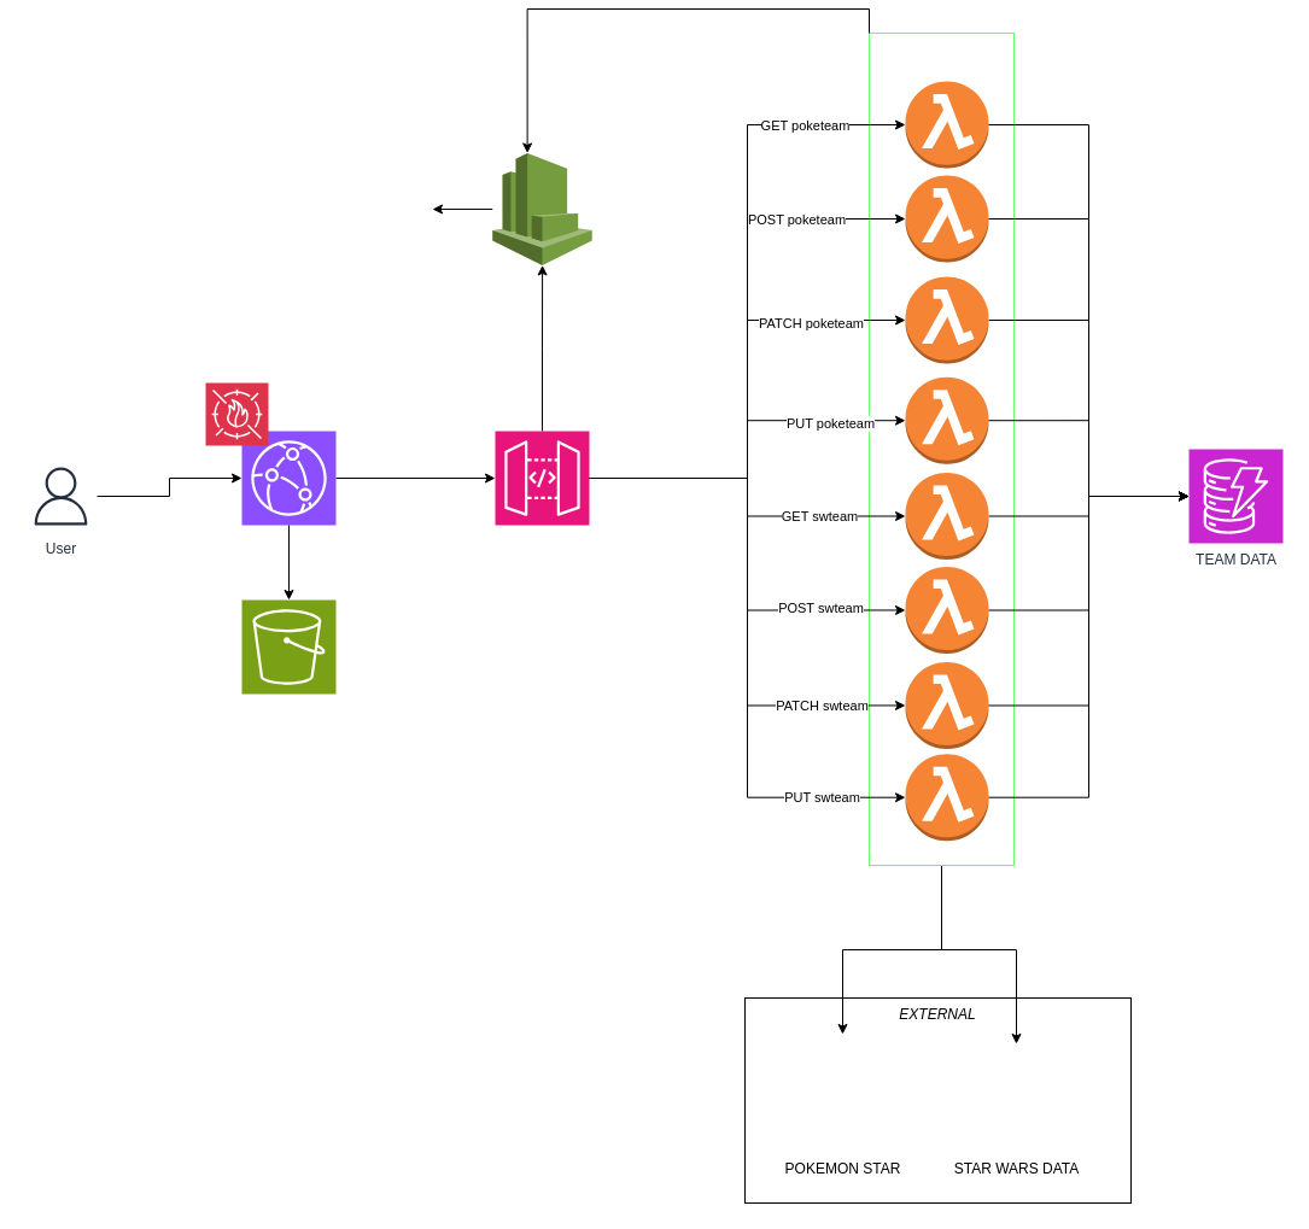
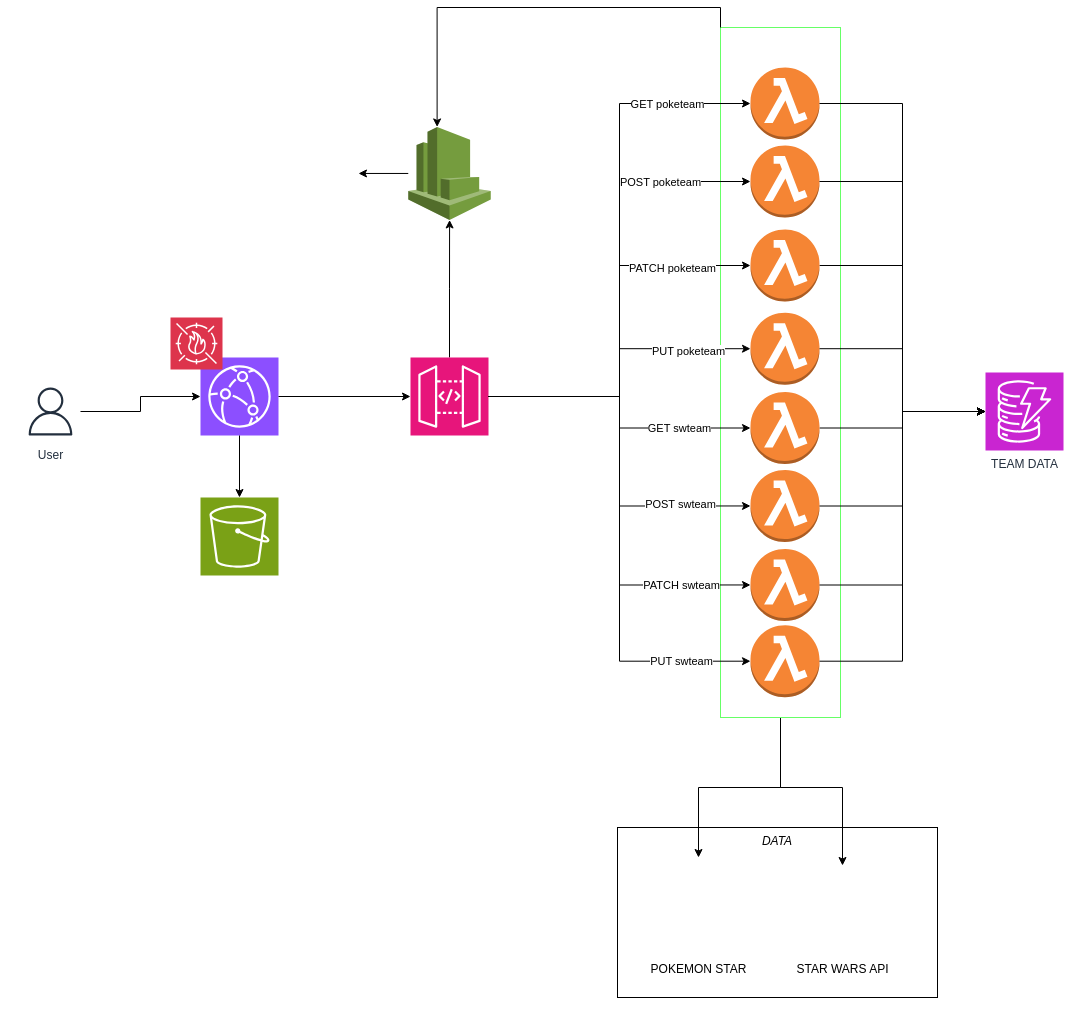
  <mxCell id="0" />
  <mxCell id="1" parent="0" />
- <mxCell id="2" value="&lt;i&gt;EXTERNAL&lt;/i&gt;" style="rounded=0;whiteSpace=wrap;html=1;fillColor=none;align=center;verticalAlign=top;" vertex="1" parent="1"><mxGeometry x="617" y="820" width="320" height="170" as="geometry" /></mxCell>
+ <mxCell id="2" value="&lt;i&gt;DATA&lt;/i&gt;" style="rounded=0;whiteSpace=wrap;html=1;fillColor=none;align=center;verticalAlign=top;" vertex="1" parent="1"><mxGeometry x="617" y="820" width="320" height="170" as="geometry" /></mxCell>
  <mxCell id="3" style="edgeStyle=orthogonalEdgeStyle;rounded=0;orthogonalLoop=1;jettySize=auto;html=1;exitX=1;exitY=0.5;exitDx=0;exitDy=0;entryX=0.5;entryY=0;entryDx=0;entryDy=0;" edge="1" parent="1" source="5" target="17"><mxGeometry relative="1" as="geometry" /></mxCell>
  <mxCell id="4" style="edgeStyle=orthogonalEdgeStyle;rounded=0;orthogonalLoop=1;jettySize=auto;html=1;entryX=0.5;entryY=0;entryDx=0;entryDy=0;" edge="1" parent="1" source="5" target="16"><mxGeometry relative="1" as="geometry"><Array as="points"><mxPoint x="780" y="780" /><mxPoint x="842" y="780" /></Array></mxGeometry></mxCell>
  <mxCell id="5" value="" style="rounded=0;whiteSpace=wrap;html=1;direction=south;fillColor=none;strokeColor=#66FF66;" parent="1" vertex="1"><mxGeometry x="720" y="20" width="120" height="690" as="geometry" /></mxCell>
  <mxCell id="6" value="" style="sketch=0;points=[[0,0,0],[0.25,0,0],[0.5,0,0],[0.75,0,0],[1,0,0],[0,1,0],[0.25,1,0],[0.5,1,0],[0.75,1,0],[1,1,0],[0,0.25,0],[0,0.5,0],[0,0.75,0],[1,0.25,0],[1,0.5,0],[1,0.75,0]];outlineConnect=0;fontColor=#232F3E;fillColor=#8C4FFF;strokeColor=#ffffff;dashed=0;verticalLabelPosition=bottom;verticalAlign=top;align=center;html=1;fontSize=12;fontStyle=0;aspect=fixed;shape=mxgraph.aws4.resourceIcon;resIcon=mxgraph.aws4.cloudfront;" parent="1" vertex="1"><mxGeometry x="200" y="350" width="78" height="78" as="geometry" /></mxCell>
  <mxCell id="7" style="edgeStyle=orthogonalEdgeStyle;rounded=0;orthogonalLoop=1;jettySize=auto;html=1;entryX=0;entryY=0.5;entryDx=0;entryDy=0;entryPerimeter=0;" parent="1" source="12" target="25" edge="1"><mxGeometry relative="1" as="geometry" /></mxCell>
  <mxCell id="8" value="PATCH poketeam" style="edgeLabel;html=1;align=center;verticalAlign=middle;resizable=0;points=[];" parent="7" vertex="1" connectable="0"><mxGeometry x="0.597" y="-1" relative="1" as="geometry"><mxPoint y="1" as="offset" /></mxGeometry></mxCell>
  <mxCell id="9" style="edgeStyle=orthogonalEdgeStyle;rounded=0;orthogonalLoop=1;jettySize=auto;html=1;" parent="1" source="12" target="22" edge="1"><mxGeometry relative="1" as="geometry" /></mxCell>
  <mxCell id="10" value="GET swteam" style="edgeLabel;html=1;align=center;verticalAlign=middle;resizable=0;points=[];" parent="9" vertex="1" connectable="0"><mxGeometry x="0.516" y="1" relative="1" as="geometry"><mxPoint y="1" as="offset" /></mxGeometry></mxCell>
  <mxCell id="11" style="edgeStyle=orthogonalEdgeStyle;rounded=0;orthogonalLoop=1;jettySize=auto;html=1;" parent="1" source="12" target="19" edge="1"><mxGeometry relative="1" as="geometry" /></mxCell>
  <mxCell id="12" value="" style="sketch=0;points=[[0,0,0],[0.25,0,0],[0.5,0,0],[0.75,0,0],[1,0,0],[0,1,0],[0.25,1,0],[0.5,1,0],[0.75,1,0],[1,1,0],[0,0.25,0],[0,0.5,0],[0,0.75,0],[1,0.25,0],[1,0.5,0],[1,0.75,0]];outlineConnect=0;fontColor=#232F3E;fillColor=#E7157B;strokeColor=#ffffff;dashed=0;verticalLabelPosition=bottom;verticalAlign=top;align=center;html=1;fontSize=12;fontStyle=0;aspect=fixed;shape=mxgraph.aws4.resourceIcon;resIcon=mxgraph.aws4.api_gateway;" parent="1" vertex="1"><mxGeometry x="410" y="350" width="78" height="78" as="geometry" /></mxCell>
  <mxCell id="13" value="" style="sketch=0;points=[[0,0,0],[0.25,0,0],[0.5,0,0],[0.75,0,0],[1,0,0],[0,1,0],[0.25,1,0],[0.5,1,0],[0.75,1,0],[1,1,0],[0,0.25,0],[0,0.5,0],[0,0.75,0],[1,0.25,0],[1,0.5,0],[1,0.75,0]];outlineConnect=0;fontColor=#232F3E;fillColor=#7AA116;strokeColor=#ffffff;dashed=0;verticalLabelPosition=bottom;verticalAlign=top;align=center;html=1;fontSize=12;fontStyle=0;aspect=fixed;shape=mxgraph.aws4.resourceIcon;resIcon=mxgraph.aws4.s3;" parent="1" vertex="1"><mxGeometry x="200" y="490" width="78" height="78" as="geometry" /></mxCell>
  <mxCell id="14" value="" style="outlineConnect=0;dashed=0;verticalLabelPosition=bottom;verticalAlign=top;align=center;html=1;shape=mxgraph.aws3.lambda_function;fillColor=#F58534;gradientColor=none;" parent="1" vertex="1"><mxGeometry x="750" y="138" width="69" height="72" as="geometry" /></mxCell>
  <mxCell id="15" value="TEAM DATA" style="sketch=0;points=[[0,0,0],[0.25,0,0],[0.5,0,0],[0.75,0,0],[1,0,0],[0,1,0],[0.25,1,0],[0.5,1,0],[0.75,1,0],[1,1,0],[0,0.25,0],[0,0.5,0],[0,0.75,0],[1,0.25,0],[1,0.5,0],[1,0.75,0]];outlineConnect=0;fontColor=#232F3E;fillColor=#C925D1;strokeColor=#ffffff;dashed=0;verticalLabelPosition=bottom;verticalAlign=top;align=center;html=1;fontSize=12;fontStyle=0;aspect=fixed;shape=mxgraph.aws4.resourceIcon;resIcon=mxgraph.aws4.dynamodb;" parent="1" vertex="1"><mxGeometry x="985" y="365" width="78" height="78" as="geometry" /></mxCell>
- <mxCell id="16" value="STAR WARS DATA" style="shape=image;html=1;verticalAlign=top;verticalLabelPosition=bottom;labelBackgroundColor=#ffffff;imageAspect=0;aspect=fixed;image=https://cdn0.iconfinder.com/data/icons/super-batman/24/3151564_-_droid_r2d2_robot_star_wars-128.png" parent="1" vertex="1"><mxGeometry x="797" y="858" width="90" height="90" as="geometry" /></mxCell>
+ <mxCell id="16" value="STAR WARS API" style="shape=image;html=1;verticalAlign=top;verticalLabelPosition=bottom;labelBackgroundColor=#ffffff;imageAspect=0;aspect=fixed;image=https://cdn0.iconfinder.com/data/icons/super-batman/24/3151564_-_droid_r2d2_robot_star_wars-128.png" parent="1" vertex="1"><mxGeometry x="797" y="858" width="90" height="90" as="geometry" /></mxCell>
  <mxCell id="17" value="POKEMON STAR" style="shape=image;html=1;verticalAlign=top;verticalLabelPosition=bottom;labelBackgroundColor=#ffffff;imageAspect=0;aspect=fixed;image=https://cdn0.iconfinder.com/data/icons/pokemon-go-vol-2/135/_pikachu-128.png" parent="1" vertex="1"><mxGeometry x="649" y="850" width="98" height="98" as="geometry" /></mxCell>
  <mxCell id="18" style="edgeStyle=orthogonalEdgeStyle;rounded=0;orthogonalLoop=1;jettySize=auto;html=1;" parent="1" source="19" target="40" edge="1"><mxGeometry relative="1" as="geometry" /></mxCell>
  <mxCell id="19" value="" style="outlineConnect=0;dashed=0;verticalLabelPosition=bottom;verticalAlign=top;align=center;html=1;shape=mxgraph.aws3.cloudwatch;fillColor=#759C3E;gradientColor=none;" parent="1" vertex="1"><mxGeometry x="407.75" y="119.46" width="82.5" height="93" as="geometry" /></mxCell>
  <mxCell id="20" value="" style="sketch=0;points=[[0,0,0],[0.25,0,0],[0.5,0,0],[0.75,0,0],[1,0,0],[0,1,0],[0.25,1,0],[0.5,1,0],[0.75,1,0],[1,1,0],[0,0.25,0],[0,0.5,0],[0,0.75,0],[1,0.25,0],[1,0.5,0],[1,0.75,0]];outlineConnect=0;fontColor=#232F3E;fillColor=#DD344C;strokeColor=#ffffff;dashed=0;verticalLabelPosition=bottom;verticalAlign=top;align=center;html=1;fontSize=12;fontStyle=0;aspect=fixed;shape=mxgraph.aws4.resourceIcon;resIcon=mxgraph.aws4.waf;" parent="1" vertex="1"><mxGeometry x="170" y="310" width="52" height="52" as="geometry" /></mxCell>
  <mxCell id="21" style="edgeStyle=orthogonalEdgeStyle;rounded=0;orthogonalLoop=1;jettySize=auto;html=1;" parent="1" source="22" target="15" edge="1"><mxGeometry relative="1" as="geometry" /></mxCell>
  <mxCell id="22" value="" style="outlineConnect=0;dashed=0;verticalLabelPosition=bottom;verticalAlign=top;align=center;html=1;shape=mxgraph.aws3.lambda_function;fillColor=#F58534;gradientColor=none;" parent="1" vertex="1"><mxGeometry x="750" y="384.46" width="69" height="72" as="geometry" /></mxCell>
  <mxCell id="23" value="" style="outlineConnect=0;dashed=0;verticalLabelPosition=bottom;verticalAlign=top;align=center;html=1;shape=mxgraph.aws3.lambda_function;fillColor=#F58534;gradientColor=none;" parent="1" vertex="1"><mxGeometry x="750" y="60" width="69" height="72" as="geometry" /></mxCell>
  <mxCell id="24" style="edgeStyle=orthogonalEdgeStyle;rounded=0;orthogonalLoop=1;jettySize=auto;html=1;entryX=0;entryY=0.5;entryDx=0;entryDy=0;entryPerimeter=0;" parent="1" source="25" target="15" edge="1"><mxGeometry relative="1" as="geometry" /></mxCell>
  <mxCell id="25" value="" style="outlineConnect=0;dashed=0;verticalLabelPosition=bottom;verticalAlign=top;align=center;html=1;shape=mxgraph.aws3.lambda_function;fillColor=#F58534;gradientColor=none;" parent="1" vertex="1"><mxGeometry x="750" y="222" width="69" height="72" as="geometry" /></mxCell>
  <mxCell id="26" value="" style="outlineConnect=0;dashed=0;verticalLabelPosition=bottom;verticalAlign=top;align=center;html=1;shape=mxgraph.aws3.lambda_function;fillColor=#F58534;gradientColor=none;" parent="1" vertex="1"><mxGeometry x="750" y="462.46" width="69" height="72" as="geometry" /></mxCell>
  <mxCell id="27" value="" style="outlineConnect=0;dashed=0;verticalLabelPosition=bottom;verticalAlign=top;align=center;html=1;shape=mxgraph.aws3.lambda_function;fillColor=#F58534;gradientColor=none;" parent="1" vertex="1"><mxGeometry x="750" y="541.46" width="69" height="72" as="geometry" /></mxCell>
  <mxCell id="28" style="edgeStyle=orthogonalEdgeStyle;rounded=0;orthogonalLoop=1;jettySize=auto;html=1;exitX=1;exitY=0.5;exitDx=0;exitDy=0;exitPerimeter=0;entryX=0;entryY=0.5;entryDx=0;entryDy=0;entryPerimeter=0;" parent="1" source="12" target="23" edge="1"><mxGeometry relative="1" as="geometry" /></mxCell>
  <mxCell id="29" value="GET poketeam" style="edgeLabel;html=1;align=center;verticalAlign=middle;resizable=0;points=[];" parent="28" vertex="1" connectable="0"><mxGeometry x="0.692" relative="1" as="geometry"><mxPoint x="1" as="offset" /></mxGeometry></mxCell>
  <mxCell id="30" style="edgeStyle=orthogonalEdgeStyle;rounded=0;orthogonalLoop=1;jettySize=auto;html=1;entryX=0;entryY=0.5;entryDx=0;entryDy=0;entryPerimeter=0;" parent="1" source="12" target="14" edge="1"><mxGeometry relative="1" as="geometry" /></mxCell>
  <mxCell id="31" value="POST poketeam" style="edgeLabel;html=1;align=center;verticalAlign=middle;resizable=0;points=[];" parent="30" vertex="1" connectable="0"><mxGeometry x="0.617" y="-4" relative="1" as="geometry"><mxPoint y="-4" as="offset" /></mxGeometry></mxCell>
  <mxCell id="32" style="edgeStyle=orthogonalEdgeStyle;rounded=0;orthogonalLoop=1;jettySize=auto;html=1;entryX=0;entryY=0.5;entryDx=0;entryDy=0;entryPerimeter=0;" parent="1" source="12" target="26" edge="1"><mxGeometry relative="1" as="geometry" /></mxCell>
  <mxCell id="33" value="POST swteam" style="edgeLabel;html=1;align=center;verticalAlign=middle;resizable=0;points=[];" parent="32" vertex="1" connectable="0"><mxGeometry x="0.618" y="2" relative="1" as="geometry"><mxPoint as="offset" /></mxGeometry></mxCell>
  <mxCell id="34" style="edgeStyle=orthogonalEdgeStyle;rounded=0;orthogonalLoop=1;jettySize=auto;html=1;entryX=0;entryY=0.5;entryDx=0;entryDy=0;entryPerimeter=0;" parent="1" source="12" target="27" edge="1"><mxGeometry relative="1" as="geometry" /></mxCell>
  <mxCell id="35" value="PATCH swteam" style="edgeLabel;html=1;align=center;verticalAlign=middle;resizable=0;points=[];" parent="34" vertex="1" connectable="0"><mxGeometry x="0.614" y="-1" relative="1" as="geometry"><mxPoint x="17" y="-1" as="offset" /></mxGeometry></mxCell>
  <mxCell id="36" style="edgeStyle=orthogonalEdgeStyle;rounded=0;orthogonalLoop=1;jettySize=auto;html=1;exitX=1;exitY=0.5;exitDx=0;exitDy=0;exitPerimeter=0;entryX=0;entryY=0.5;entryDx=0;entryDy=0;entryPerimeter=0;" parent="1" source="23" target="15" edge="1"><mxGeometry relative="1" as="geometry" /></mxCell>
  <mxCell id="37" style="edgeStyle=orthogonalEdgeStyle;rounded=0;orthogonalLoop=1;jettySize=auto;html=1;entryX=0;entryY=0.5;entryDx=0;entryDy=0;entryPerimeter=0;" parent="1" source="14" target="15" edge="1"><mxGeometry relative="1" as="geometry" /></mxCell>
  <mxCell id="38" style="edgeStyle=orthogonalEdgeStyle;rounded=0;orthogonalLoop=1;jettySize=auto;html=1;entryX=0;entryY=0.5;entryDx=0;entryDy=0;entryPerimeter=0;" parent="1" source="26" target="15" edge="1"><mxGeometry relative="1" as="geometry" /></mxCell>
  <mxCell id="39" style="edgeStyle=orthogonalEdgeStyle;rounded=0;orthogonalLoop=1;jettySize=auto;html=1;entryX=0;entryY=0.5;entryDx=0;entryDy=0;entryPerimeter=0;" parent="1" source="27" target="15" edge="1"><mxGeometry relative="1" as="geometry" /></mxCell>
  <mxCell id="40" value="" style="shape=image;html=1;verticalAlign=top;verticalLabelPosition=bottom;labelBackgroundColor=#ffffff;imageAspect=0;aspect=fixed;image=https://cdn0.iconfinder.com/data/icons/logos-microsoft-office-365/128/Microsoft_Office-10-128.png" parent="1" vertex="1"><mxGeometry x="270" y="121.96" width="88" height="88" as="geometry" /></mxCell>
  <mxCell id="41" style="edgeStyle=orthogonalEdgeStyle;rounded=0;orthogonalLoop=1;jettySize=auto;html=1;exitX=0;exitY=1;exitDx=0;exitDy=0;entryX=0.35;entryY=0;entryDx=0;entryDy=0;entryPerimeter=0;" parent="1" source="5" target="19" edge="1"><mxGeometry relative="1" as="geometry" /></mxCell>
  <mxCell id="42" style="edgeStyle=orthogonalEdgeStyle;rounded=0;orthogonalLoop=1;jettySize=auto;html=1;entryX=0;entryY=0.5;entryDx=0;entryDy=0;entryPerimeter=0;" parent="1" source="6" target="12" edge="1"><mxGeometry relative="1" as="geometry" /></mxCell>
  <mxCell id="43" style="edgeStyle=orthogonalEdgeStyle;rounded=0;orthogonalLoop=1;jettySize=auto;html=1;entryX=0.5;entryY=0;entryDx=0;entryDy=0;entryPerimeter=0;" parent="1" source="6" target="13" edge="1"><mxGeometry relative="1" as="geometry" /></mxCell>
  <mxCell id="44" value="User" style="sketch=0;outlineConnect=0;fontColor=#232F3E;gradientColor=none;strokeColor=#232F3E;fillColor=#ffffff;dashed=0;verticalLabelPosition=bottom;verticalAlign=top;align=center;html=1;fontSize=12;fontStyle=0;aspect=fixed;shape=mxgraph.aws4.resourceIcon;resIcon=mxgraph.aws4.user;" parent="1" vertex="1"><mxGeometry x="20" y="374" width="60" height="60" as="geometry" /></mxCell>
  <mxCell id="45" style="edgeStyle=orthogonalEdgeStyle;rounded=0;orthogonalLoop=1;jettySize=auto;html=1;entryX=0;entryY=0.5;entryDx=0;entryDy=0;entryPerimeter=0;" parent="1" source="44" target="6" edge="1"><mxGeometry relative="1" as="geometry" /></mxCell>
  <mxCell id="46" value="" style="outlineConnect=0;dashed=0;verticalLabelPosition=bottom;verticalAlign=top;align=center;html=1;shape=mxgraph.aws3.lambda_function;fillColor=#F58534;gradientColor=none;" vertex="1" parent="1"><mxGeometry x="750" y="617.69" width="69" height="72" as="geometry" /></mxCell>
  <mxCell id="47" style="edgeStyle=orthogonalEdgeStyle;rounded=0;orthogonalLoop=1;jettySize=auto;html=1;entryX=0;entryY=0.5;entryDx=0;entryDy=0;entryPerimeter=0;exitX=1;exitY=0.5;exitDx=0;exitDy=0;exitPerimeter=0;" edge="1" parent="1" target="46" source="12"><mxGeometry relative="1" as="geometry"><mxPoint x="488" y="465.23" as="sourcePoint" /></mxGeometry></mxCell>
  <mxCell id="48" value="PUT swteam" style="edgeLabel;html=1;align=center;verticalAlign=middle;resizable=0;points=[];" vertex="1" connectable="0" parent="47"><mxGeometry x="0.614" y="-1" relative="1" as="geometry"><mxPoint x="32" y="-1" as="offset" /></mxGeometry></mxCell>
  <mxCell id="49" style="edgeStyle=orthogonalEdgeStyle;rounded=0;orthogonalLoop=1;jettySize=auto;html=1;entryX=0;entryY=0.5;entryDx=0;entryDy=0;entryPerimeter=0;" edge="1" parent="1" source="46" target="15"><mxGeometry relative="1" as="geometry" /></mxCell>
  <mxCell id="50" style="edgeStyle=orthogonalEdgeStyle;rounded=0;orthogonalLoop=1;jettySize=auto;html=1;entryX=0;entryY=0.5;entryDx=0;entryDy=0;entryPerimeter=0;exitX=1;exitY=0.5;exitDx=0;exitDy=0;exitPerimeter=0;" edge="1" parent="1" target="52" source="12"><mxGeometry relative="1" as="geometry"><mxPoint x="488" y="472.21" as="sourcePoint" /></mxGeometry></mxCell>
  <mxCell id="51" value="PUT poketeam" style="edgeLabel;html=1;align=center;verticalAlign=middle;resizable=0;points=[];" vertex="1" connectable="0" parent="50"><mxGeometry x="0.597" y="-1" relative="1" as="geometry"><mxPoint y="1" as="offset" /></mxGeometry></mxCell>
  <mxCell id="52" value="" style="outlineConnect=0;dashed=0;verticalLabelPosition=bottom;verticalAlign=top;align=center;html=1;shape=mxgraph.aws3.lambda_function;fillColor=#F58534;gradientColor=none;" vertex="1" parent="1"><mxGeometry x="750" y="305.21" width="69" height="72" as="geometry" /></mxCell>
  <mxCell id="53" style="edgeStyle=orthogonalEdgeStyle;rounded=0;orthogonalLoop=1;jettySize=auto;html=1;exitX=1;exitY=0.5;exitDx=0;exitDy=0;exitPerimeter=0;entryX=0;entryY=0.5;entryDx=0;entryDy=0;entryPerimeter=0;" edge="1" parent="1" source="52" target="15"><mxGeometry relative="1" as="geometry" /></mxCell>
